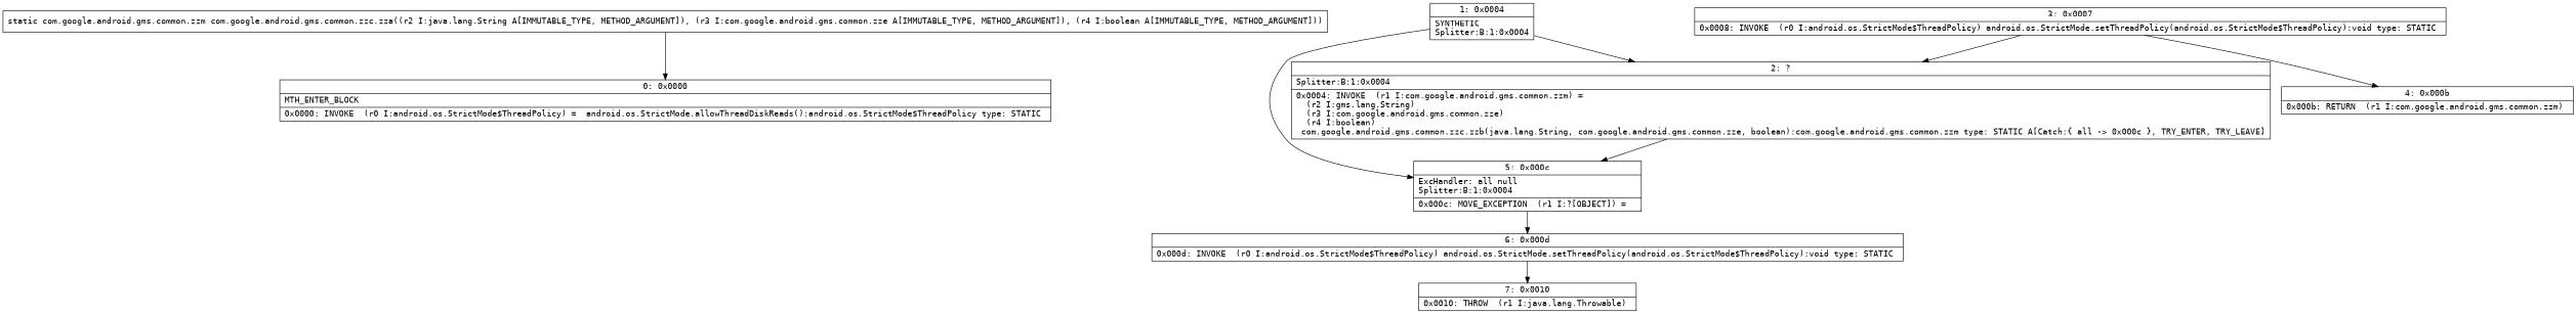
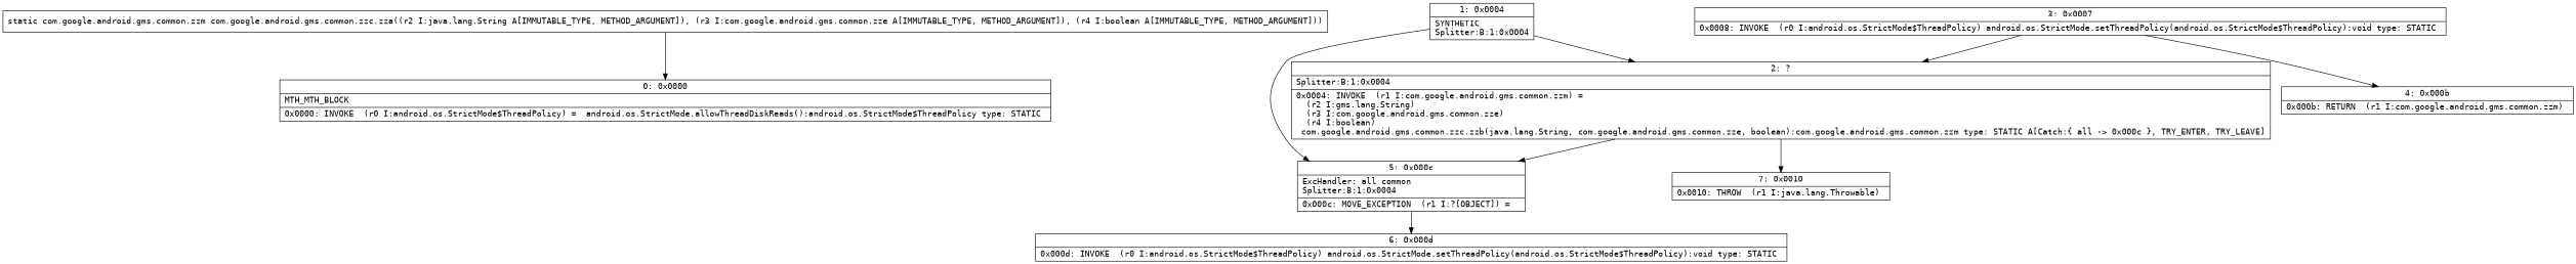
  digraph {
    fontname="DejaVu Sans Mono"
    node [fontname="DejaVu Sans Mono" shape=record]
    edge [fontname="DejaVu Sans Mono"]
-   n1 [label="{0\:\ 0x0000|MTH_ENTER_BLOCK\l|0x0000: INVOKE  (r0 I:android.os.StrictMode$ThreadPolicy) =  android.os.StrictMode.allowThreadDiskReads():android.os.StrictMode$ThreadPolicy type: STATIC \l}"]
+   n1 [label="{0\:\ 0x0000|MTH_MTH_BLOCK\l|0x0000: INVOKE  (r0 I:android.os.StrictMode$ThreadPolicy) =  android.os.StrictMode.allowThreadDiskReads():android.os.StrictMode$ThreadPolicy type: STATIC \l}"]
    n2 [label="{1\:\ 0x0004|SYNTHETIC\lSplitter:B:1:0x0004\l}"]
    n3 [label="{2\:\ ?|Splitter:B:1:0x0004\l|0x0004: INVOKE  (r1 I:com.google.android.gms.common.zzm) = \l  (r2 I:gms.lang.String)\l  (r3 I:com.google.android.gms.common.zze)\l  (r4 I:boolean)\l com.google.android.gms.common.zzc.zzb(java.lang.String, com.google.android.gms.common.zze, boolean):com.google.android.gms.common.zzm type: STATIC A[Catch:\{ all \-\> 0x000c \}, TRY_ENTER, TRY_LEAVE]\l}"]
-   n4 [label="{5\:\ 0x000c|ExcHandler: all null\lSplitter:B:1:0x0004\l|0x000c: MOVE_EXCEPTION  (r1 I:?[OBJECT]) =  \l}"]
+   n4 [label="{5\:\ 0x000c|ExcHandler: all common\lSplitter:B:1:0x0004\l|0x000c: MOVE_EXCEPTION  (r1 I:?[OBJECT]) =  \l}"]
    n5 [label="{6\:\ 0x000d|0x000d: INVOKE  (r0 I:android.os.StrictMode$ThreadPolicy) android.os.StrictMode.setThreadPolicy(android.os.StrictMode$ThreadPolicy):void type: STATIC \l}"]
    n6 [label="{3\:\ 0x0007|0x0008: INVOKE  (r0 I:android.os.StrictMode$ThreadPolicy) android.os.StrictMode.setThreadPolicy(android.os.StrictMode$ThreadPolicy):void type: STATIC \l}"]
    n7 [label="{4\:\ 0x000b|0x000b: RETURN  (r1 I:com.google.android.gms.common.zzm) \l}"]
    n8 [label="{7\:\ 0x0010|0x0010: THROW  (r1 I:java.lang.Throwable) \l}"]
    n9 [label="{static com.google.android.gms.common.zzm com.google.android.gms.common.zzc.zza((r2 I:java.lang.String A[IMMUTABLE_TYPE, METHOD_ARGUMENT]), (r3 I:com.google.android.gms.common.zze A[IMMUTABLE_TYPE, METHOD_ARGUMENT]), (r4 I:boolean A[IMMUTABLE_TYPE, METHOD_ARGUMENT])) }"]
    n2 -> n3
    n2 -> n4
    n3 -> n4
    n4 -> n5
-   n5 -> n8
+   n3 -> n8
    n6 -> n3
    n6 -> n7
    n9 -> n1
  }
